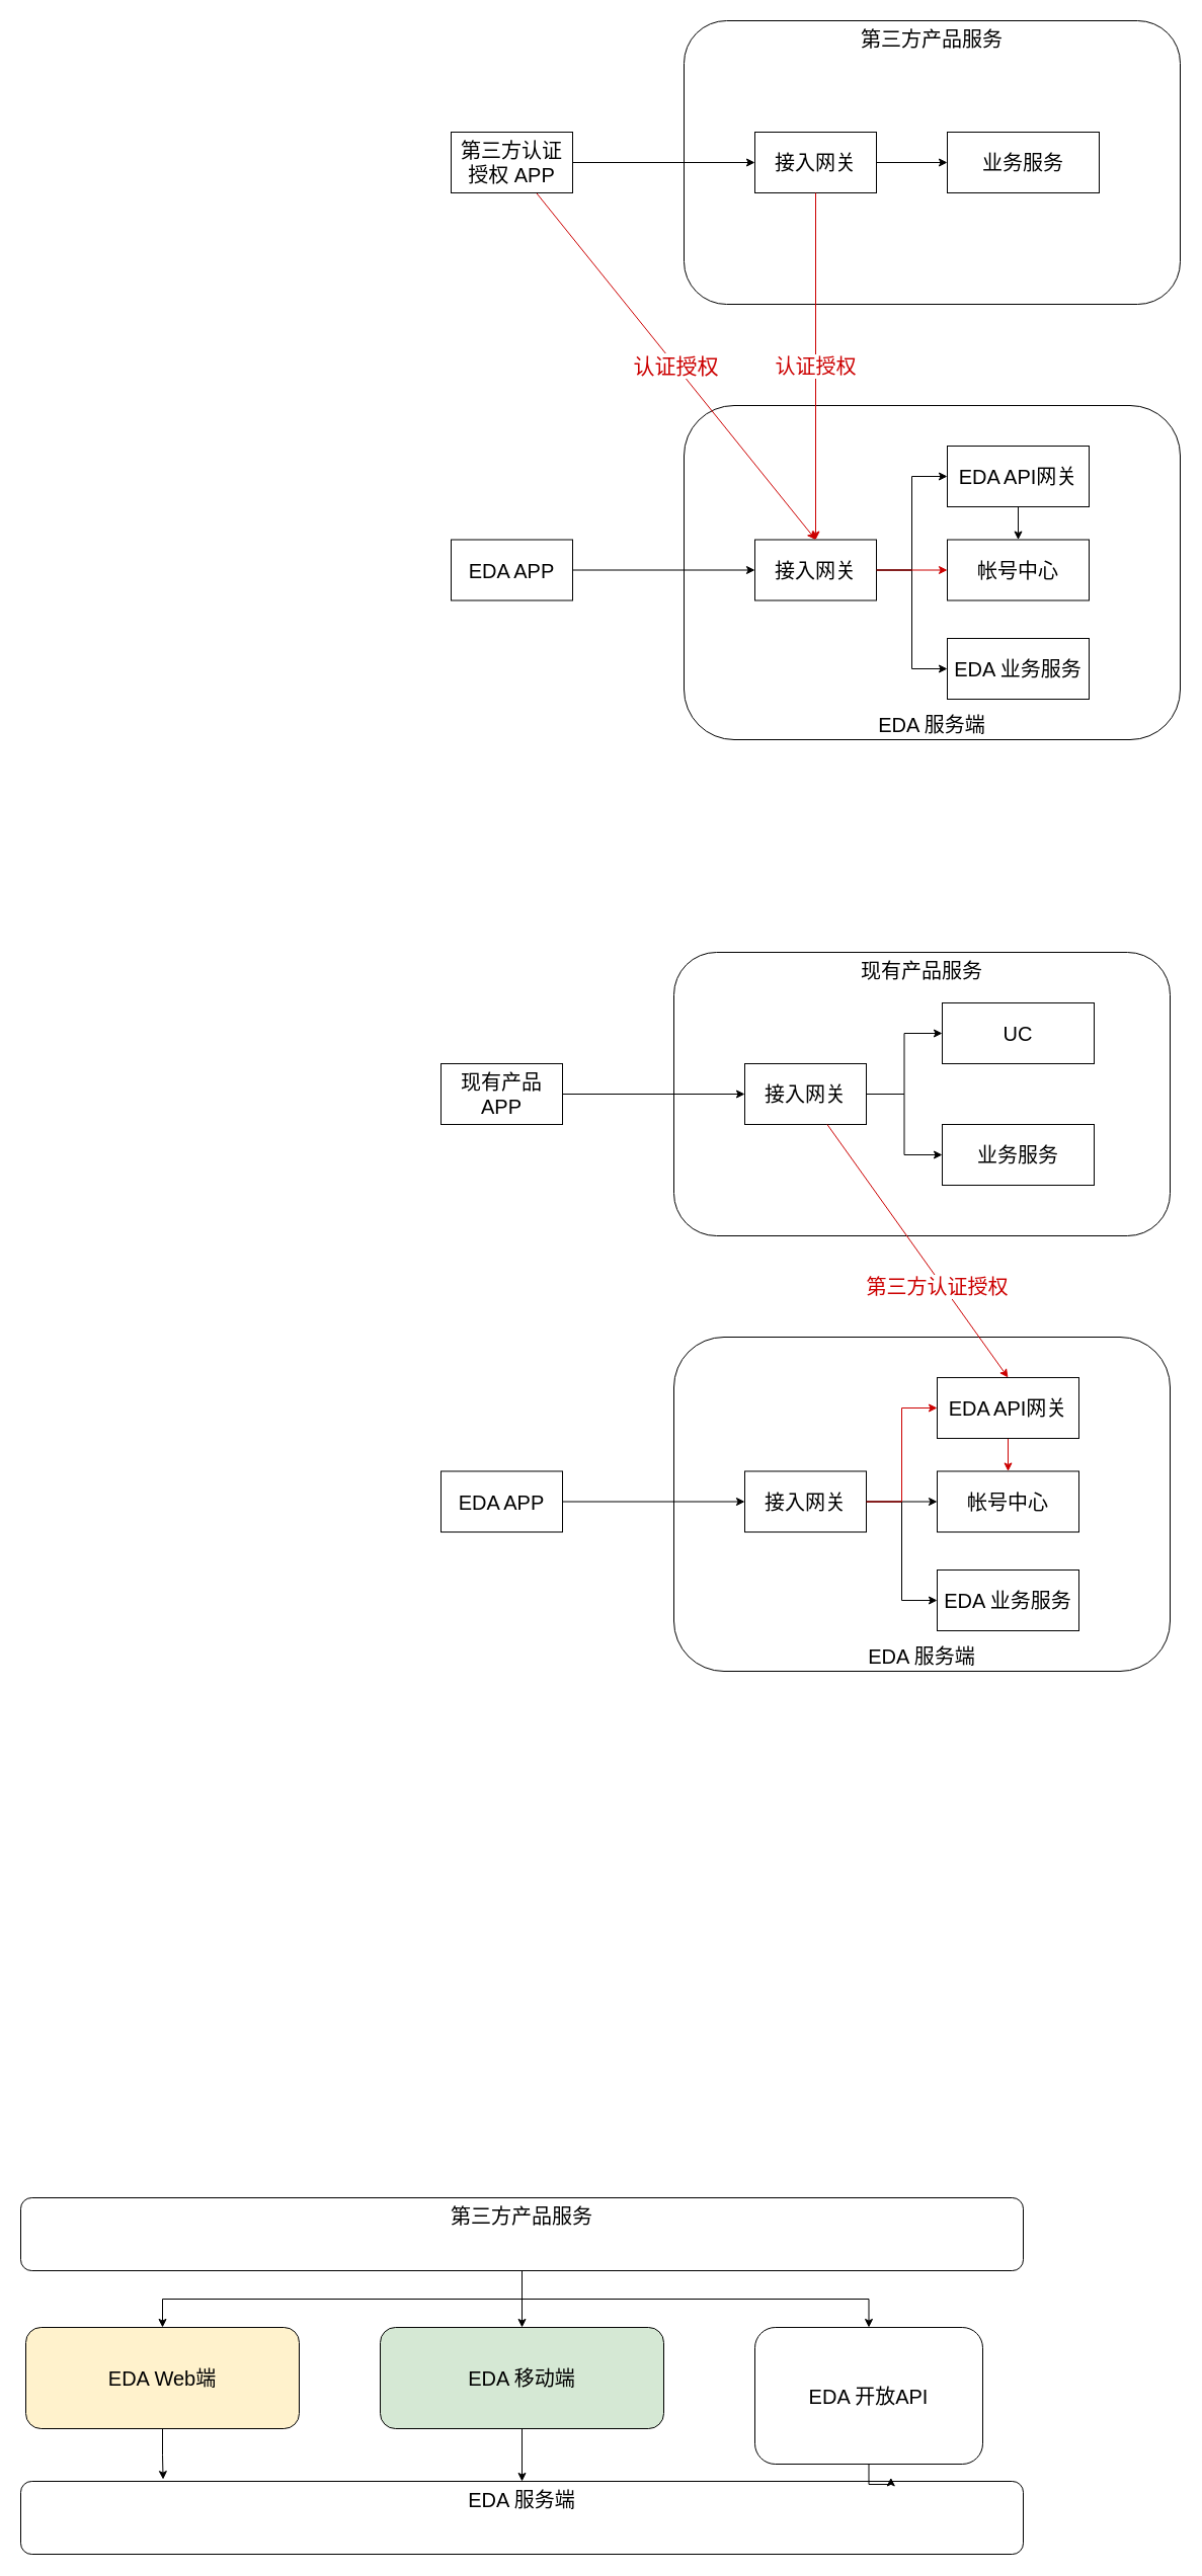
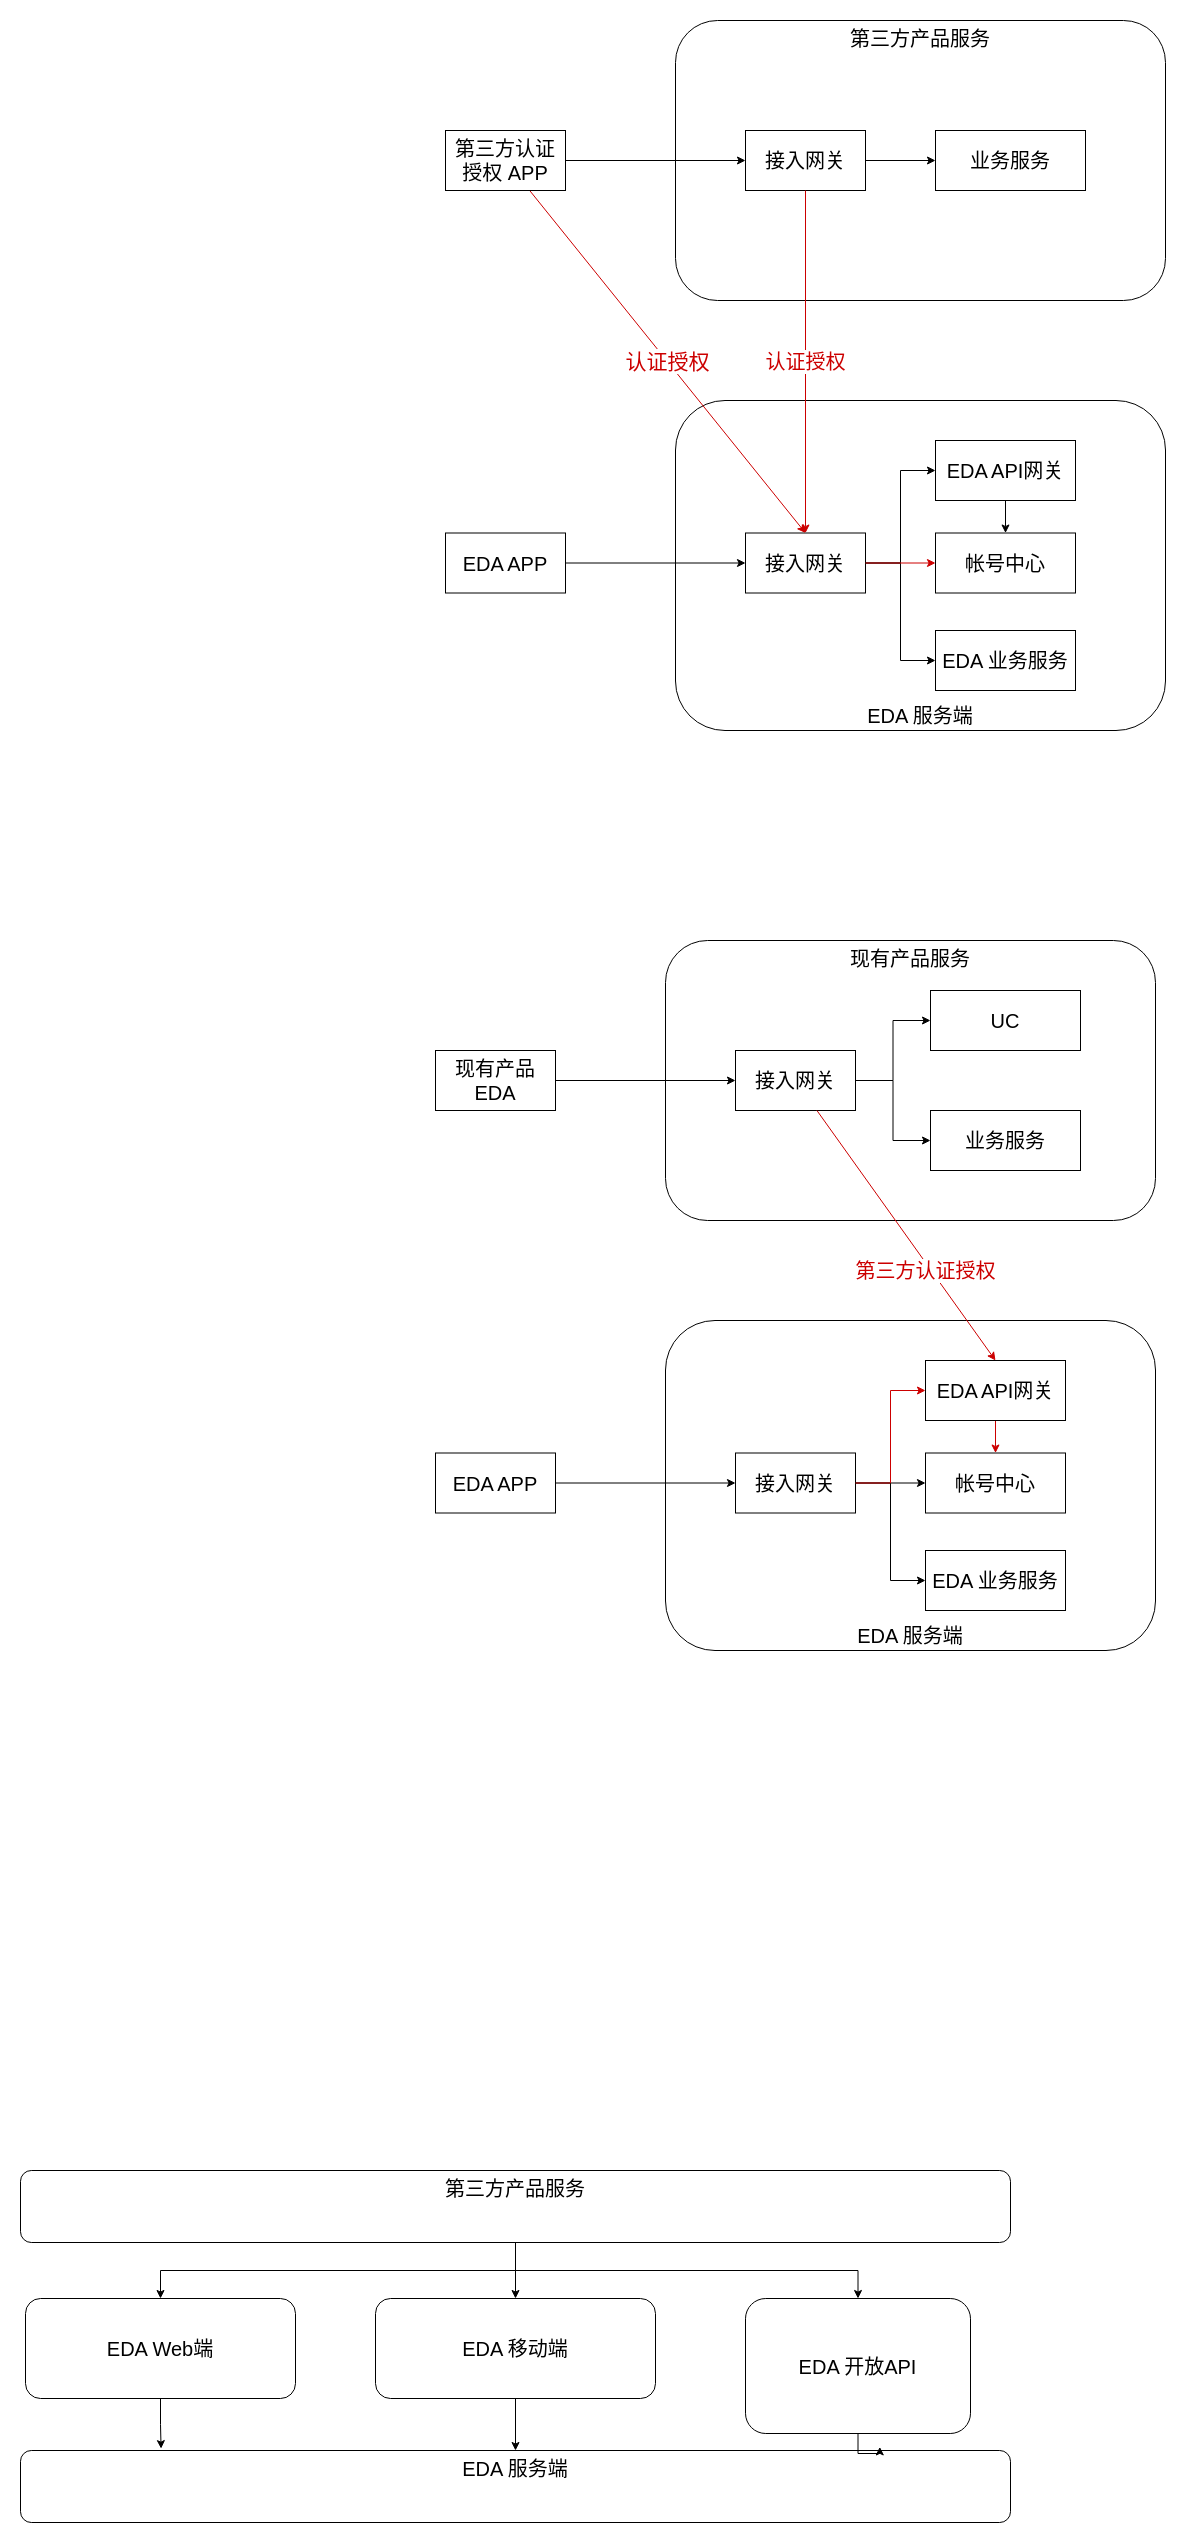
  <mxCell id="0" />
  <mxCell id="1" parent="0" />
  <mxCell id="2" value="第三方产品服务" style="rounded=1;whiteSpace=wrap;html=1;align=center;verticalAlign=top;fontSize=20;" parent="1" vertex="1"><mxGeometry x="675" y="20" width="490" height="280" as="geometry" /></mxCell>
  <mxCell id="3" style="edgeStyle=orthogonalEdgeStyle;rounded=0;orthogonalLoop=1;jettySize=auto;html=1;entryX=0;entryY=0.5;entryDx=0;entryDy=0;fontSize=20;" parent="1" source="4" target="19" edge="1"><mxGeometry relative="1" as="geometry" /></mxCell>
  <mxCell id="4" value="接入网关" style="rounded=0;whiteSpace=wrap;html=1;fontSize=20;" parent="1" vertex="1"><mxGeometry x="745" y="130" width="120" height="60" as="geometry" /></mxCell>
  <mxCell id="5" value="EDA 服务端" style="rounded=1;whiteSpace=wrap;html=1;align=center;verticalAlign=bottom;fontSize=20;" parent="1" vertex="1"><mxGeometry x="675" y="400" width="490" height="330" as="geometry" /></mxCell>
  <mxCell id="6" style="edgeStyle=orthogonalEdgeStyle;rounded=0;orthogonalLoop=1;jettySize=auto;html=1;entryX=0;entryY=0.5;entryDx=0;entryDy=0;fontSize=20;" parent="1" source="8" target="10" edge="1"><mxGeometry relative="1" as="geometry" /></mxCell>
  <mxCell id="7" style="edgeStyle=orthogonalEdgeStyle;rounded=0;orthogonalLoop=1;jettySize=auto;html=1;entryX=0;entryY=0.5;entryDx=0;entryDy=0;fontSize=20;" parent="1" source="8" target="12" edge="1"><mxGeometry relative="1" as="geometry" /></mxCell>
  <mxCell id="8" value="接入网关" style="rounded=0;whiteSpace=wrap;html=1;fontSize=20;" parent="1" vertex="1"><mxGeometry x="745" y="532.5" width="120" height="60" as="geometry" /></mxCell>
  <mxCell id="9" style="edgeStyle=orthogonalEdgeStyle;rounded=0;orthogonalLoop=1;jettySize=auto;html=1;entryX=0.5;entryY=0;entryDx=0;entryDy=0;fontSize=20;" parent="1" source="10" target="11" edge="1"><mxGeometry relative="1" as="geometry" /></mxCell>
  <mxCell id="10" value="EDA API网关" style="rounded=0;whiteSpace=wrap;html=1;fontSize=20;" parent="1" vertex="1"><mxGeometry x="935" y="440" width="140" height="60" as="geometry" /></mxCell>
  <mxCell id="11" value="帐号中心" style="rounded=0;whiteSpace=wrap;html=1;fontSize=20;" parent="1" vertex="1"><mxGeometry x="935" y="532.5" width="140" height="60" as="geometry" /></mxCell>
  <mxCell id="12" value="EDA 业务服务" style="rounded=0;whiteSpace=wrap;html=1;fontSize=20;" parent="1" vertex="1"><mxGeometry x="935" y="630" width="140" height="60" as="geometry" /></mxCell>
  <mxCell id="13" style="edgeStyle=orthogonalEdgeStyle;rounded=0;orthogonalLoop=1;jettySize=auto;html=1;entryX=0;entryY=0.5;entryDx=0;entryDy=0;" parent="1" source="14" target="8" edge="1"><mxGeometry relative="1" as="geometry" /></mxCell>
  <mxCell id="14" value="EDA APP" style="rounded=0;whiteSpace=wrap;html=1;fontSize=20;" parent="1" vertex="1"><mxGeometry x="445" y="532.5" width="120" height="60" as="geometry" /></mxCell>
  <mxCell id="15" style="edgeStyle=orthogonalEdgeStyle;rounded=0;orthogonalLoop=1;jettySize=auto;html=1;entryX=0;entryY=0.5;entryDx=0;entryDy=0;fontSize=20;" parent="1" source="17" target="4" edge="1"><mxGeometry relative="1" as="geometry" /></mxCell>
  <mxCell id="16" value="认证授权" style="rounded=0;orthogonalLoop=1;jettySize=auto;html=1;entryX=0.5;entryY=0;entryDx=0;entryDy=0;fontSize=21;fontColor=#CC0000;strokeColor=#CC0000;" parent="1" source="17" target="8" edge="1"><mxGeometry x="0.001" relative="1" as="geometry"><mxPoint x="595" y="320" as="targetPoint" /><mxPoint as="offset" /></mxGeometry></mxCell>
  <mxCell id="17" value="第三方认证授权 APP" style="rounded=0;whiteSpace=wrap;html=1;fontSize=20;" parent="1" vertex="1"><mxGeometry x="445" y="130" width="120" height="60" as="geometry" /></mxCell>
  <mxCell id="18" value="&lt;font color=&quot;#cc0000&quot;&gt;认证授权&lt;/font&gt;" style="edgeStyle=orthogonalEdgeStyle;rounded=0;orthogonalLoop=1;jettySize=auto;html=1;entryX=0.5;entryY=0;entryDx=0;entryDy=0;fontSize=20;strokeColor=#CC0000;" parent="1" source="4" target="8" edge="1"><mxGeometry x="-0.002" relative="1" as="geometry"><mxPoint as="offset" /></mxGeometry></mxCell>
  <mxCell id="19" value="业务服务" style="rounded=0;whiteSpace=wrap;html=1;fontSize=20;" parent="1" vertex="1"><mxGeometry x="935" y="130" width="150" height="60" as="geometry" /></mxCell>
  <mxCell id="20" style="edgeStyle=orthogonalEdgeStyle;rounded=0;orthogonalLoop=1;jettySize=auto;html=1;entryX=0;entryY=0.5;entryDx=0;entryDy=0;fontSize=20;strokeColor=#CC0000;" parent="1" source="8" target="11" edge="1"><mxGeometry relative="1" as="geometry" /></mxCell>
  <mxCell id="21" value="现有产品服务" style="rounded=1;whiteSpace=wrap;html=1;align=center;verticalAlign=top;fontSize=20;" parent="1" vertex="1"><mxGeometry x="665" y="940" width="490" height="280" as="geometry" /></mxCell>
  <mxCell id="22" style="edgeStyle=orthogonalEdgeStyle;rounded=0;orthogonalLoop=1;jettySize=auto;html=1;entryX=0;entryY=0.5;entryDx=0;entryDy=0;fontSize=20;" parent="1" source="24" target="37" edge="1"><mxGeometry relative="1" as="geometry" /></mxCell>
  <mxCell id="23" style="edgeStyle=orthogonalEdgeStyle;rounded=0;orthogonalLoop=1;jettySize=auto;html=1;entryX=0;entryY=0.5;entryDx=0;entryDy=0;" parent="1" source="24" target="39" edge="1"><mxGeometry relative="1" as="geometry" /></mxCell>
  <mxCell id="24" value="接入网关" style="rounded=0;whiteSpace=wrap;html=1;fontSize=20;" parent="1" vertex="1"><mxGeometry x="735" y="1050" width="120" height="60" as="geometry" /></mxCell>
  <mxCell id="25" value="EDA 服务端" style="rounded=1;whiteSpace=wrap;html=1;align=center;verticalAlign=bottom;fontSize=20;" parent="1" vertex="1"><mxGeometry x="665" y="1320" width="490" height="330" as="geometry" /></mxCell>
  <mxCell id="26" style="edgeStyle=orthogonalEdgeStyle;rounded=0;orthogonalLoop=1;jettySize=auto;html=1;entryX=0;entryY=0.5;entryDx=0;entryDy=0;fontSize=20;" parent="1" source="27" target="31" edge="1"><mxGeometry relative="1" as="geometry" /></mxCell>
  <mxCell id="27" value="接入网关" style="rounded=0;whiteSpace=wrap;html=1;fontSize=20;" parent="1" vertex="1"><mxGeometry x="735" y="1452.5" width="120" height="60" as="geometry" /></mxCell>
  <mxCell id="28" style="edgeStyle=orthogonalEdgeStyle;rounded=0;orthogonalLoop=1;jettySize=auto;html=1;entryX=0.5;entryY=0;entryDx=0;entryDy=0;fontSize=20;strokeColor=#CC0000;" parent="1" source="29" target="30" edge="1"><mxGeometry relative="1" as="geometry" /></mxCell>
  <mxCell id="29" value="EDA API网关" style="rounded=0;whiteSpace=wrap;html=1;fontSize=20;" parent="1" vertex="1"><mxGeometry x="925" y="1360" width="140" height="60" as="geometry" /></mxCell>
  <mxCell id="30" value="帐号中心" style="rounded=0;whiteSpace=wrap;html=1;fontSize=20;" parent="1" vertex="1"><mxGeometry x="925" y="1452.5" width="140" height="60" as="geometry" /></mxCell>
  <mxCell id="31" value="EDA 业务服务" style="rounded=0;whiteSpace=wrap;html=1;fontSize=20;" parent="1" vertex="1"><mxGeometry x="925" y="1550" width="140" height="60" as="geometry" /></mxCell>
  <mxCell id="32" style="edgeStyle=orthogonalEdgeStyle;rounded=0;orthogonalLoop=1;jettySize=auto;html=1;entryX=0;entryY=0.5;entryDx=0;entryDy=0;" parent="1" source="33" target="27" edge="1"><mxGeometry relative="1" as="geometry" /></mxCell>
  <mxCell id="33" value="EDA APP" style="rounded=0;whiteSpace=wrap;html=1;fontSize=20;" parent="1" vertex="1"><mxGeometry x="435" y="1452.5" width="120" height="60" as="geometry" /></mxCell>
  <mxCell id="34" style="edgeStyle=orthogonalEdgeStyle;rounded=0;orthogonalLoop=1;jettySize=auto;html=1;entryX=0;entryY=0.5;entryDx=0;entryDy=0;fontSize=20;" parent="1" source="35" target="24" edge="1"><mxGeometry relative="1" as="geometry" /></mxCell>
- <mxCell id="35" value="现有产品 APP" style="rounded=0;whiteSpace=wrap;html=1;fontSize=20;" parent="1" vertex="1"><mxGeometry x="435" y="1050" width="120" height="60" as="geometry" /></mxCell>
+ <mxCell id="35" value="现有产品 EDA" style="rounded=0;whiteSpace=wrap;html=1;fontSize=20;" parent="1" vertex="1"><mxGeometry x="435" y="1050" width="120" height="60" as="geometry" /></mxCell>
  <mxCell id="36" value="&lt;font color=&quot;#cc0000&quot;&gt;第三方认证授权&lt;/font&gt;" style="rounded=0;orthogonalLoop=1;jettySize=auto;html=1;entryX=0.5;entryY=0;entryDx=0;entryDy=0;fontSize=20;strokeColor=#CC0000;" parent="1" source="24" target="29" edge="1"><mxGeometry x="0.258" y="-5" relative="1" as="geometry"><mxPoint as="offset" /></mxGeometry></mxCell>
  <mxCell id="37" value="UC" style="rounded=0;whiteSpace=wrap;html=1;fontSize=20;" parent="1" vertex="1"><mxGeometry x="930" y="990" width="150" height="60" as="geometry" /></mxCell>
  <mxCell id="38" style="edgeStyle=orthogonalEdgeStyle;rounded=0;orthogonalLoop=1;jettySize=auto;html=1;entryX=0;entryY=0.5;entryDx=0;entryDy=0;fontSize=20;strokeColor=#000000;" parent="1" source="27" target="30" edge="1"><mxGeometry relative="1" as="geometry" /></mxCell>
  <mxCell id="39" value="业务服务" style="rounded=0;whiteSpace=wrap;html=1;fontSize=20;" parent="1" vertex="1"><mxGeometry x="930" y="1110" width="150" height="60" as="geometry" /></mxCell>
  <mxCell id="40" style="edgeStyle=orthogonalEdgeStyle;rounded=0;orthogonalLoop=1;jettySize=auto;html=1;entryX=0;entryY=0.5;entryDx=0;entryDy=0;fontSize=20;strokeColor=#CC0000;" parent="1" source="27" target="29" edge="1"><mxGeometry relative="1" as="geometry" /></mxCell>
- <mxCell id="41" value="EDA Web端" style="rounded=1;whiteSpace=wrap;html=1;align=center;verticalAlign=middle;fontSize=20;fillColor=#fff2cc;" parent="1" vertex="1"><mxGeometry x="25" y="2298" width="270" height="100" as="geometry" /></mxCell>
+ <mxCell id="41" value="EDA Web端" style="rounded=1;whiteSpace=wrap;html=1;align=center;verticalAlign=middle;fontSize=20;" parent="1" vertex="1"><mxGeometry x="25" y="2298" width="270" height="100" as="geometry" /></mxCell>
  <mxCell id="42" style="edgeStyle=orthogonalEdgeStyle;rounded=0;orthogonalLoop=1;jettySize=auto;html=1;" parent="1" source="45" target="41" edge="1"><mxGeometry relative="1" as="geometry" /></mxCell>
  <mxCell id="43" style="edgeStyle=orthogonalEdgeStyle;rounded=0;orthogonalLoop=1;jettySize=auto;html=1;entryX=0.5;entryY=0;entryDx=0;entryDy=0;" parent="1" source="45" target="47" edge="1"><mxGeometry relative="1" as="geometry" /></mxCell>
  <mxCell id="44" style="edgeStyle=orthogonalEdgeStyle;rounded=0;orthogonalLoop=1;jettySize=auto;html=1;" parent="1" source="45" target="48" edge="1"><mxGeometry relative="1" as="geometry" /></mxCell>
  <mxCell id="45" value="第三方产品服务" style="rounded=1;whiteSpace=wrap;html=1;align=center;verticalAlign=top;fontSize=20;" parent="1" vertex="1"><mxGeometry x="20" y="2170" width="990" height="72" as="geometry" /></mxCell>
  <mxCell id="46" style="edgeStyle=orthogonalEdgeStyle;rounded=0;orthogonalLoop=1;jettySize=auto;html=1;entryX=0.5;entryY=0;entryDx=0;entryDy=0;" parent="1" source="47" target="49" edge="1"><mxGeometry relative="1" as="geometry" /></mxCell>
- <mxCell id="47" value="EDA 移动端" style="rounded=1;whiteSpace=wrap;html=1;align=center;verticalAlign=middle;fontSize=20;fillColor=#d5e8d4;" parent="1" vertex="1"><mxGeometry y="2298" width="280" height="100" as="geometry" x="375" /></mxCell>
+ <mxCell id="47" value="EDA 移动端" style="rounded=1;whiteSpace=wrap;html=1;align=center;verticalAlign=middle;fontSize=20;" parent="1" vertex="1"><mxGeometry y="2298" width="280" height="100" as="geometry" x="375" /></mxCell>
  <mxCell id="48" value="EDA 开放API" style="rounded=1;whiteSpace=wrap;html=1;align=center;verticalAlign=middle;fontSize=20;" parent="1" vertex="1"><mxGeometry x="745" y="2298" width="225" height="135" as="geometry" /></mxCell>
  <mxCell id="49" value="EDA 服务端" style="rounded=1;whiteSpace=wrap;html=1;align=center;verticalAlign=top;fontSize=20;" parent="1" vertex="1"><mxGeometry x="20" y="2450" width="990" height="72" as="geometry" /></mxCell>
  <mxCell id="50" style="edgeStyle=orthogonalEdgeStyle;rounded=0;orthogonalLoop=1;jettySize=auto;html=1;entryX=0.142;entryY=-0.026;entryDx=0;entryDy=0;entryPerimeter=0;" parent="1" source="41" target="49" edge="1"><mxGeometry relative="1" as="geometry" /></mxCell>
  <mxCell id="51" style="edgeStyle=orthogonalEdgeStyle;rounded=0;orthogonalLoop=1;jettySize=auto;html=1;entryX=0.868;entryY=-0.05;entryDx=0;entryDy=0;entryPerimeter=0;" parent="1" source="48" target="49" edge="1"><mxGeometry relative="1" as="geometry" /></mxCell>
